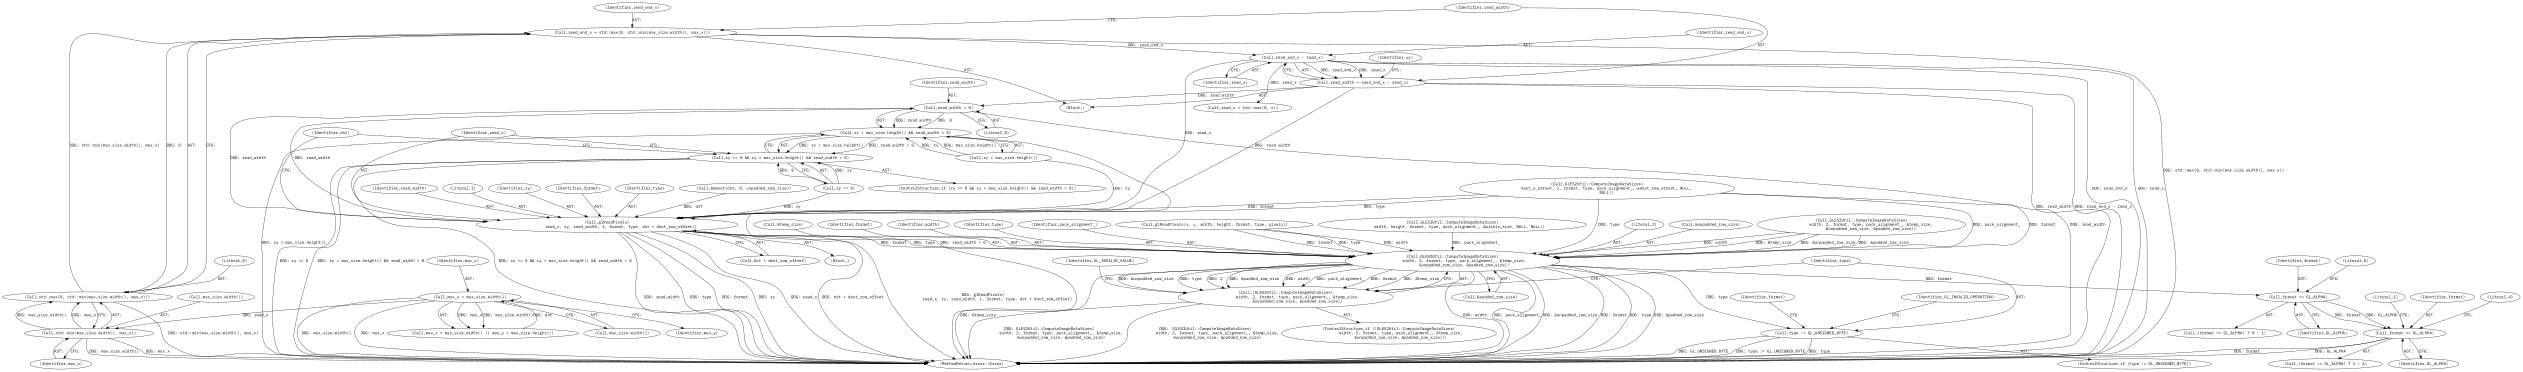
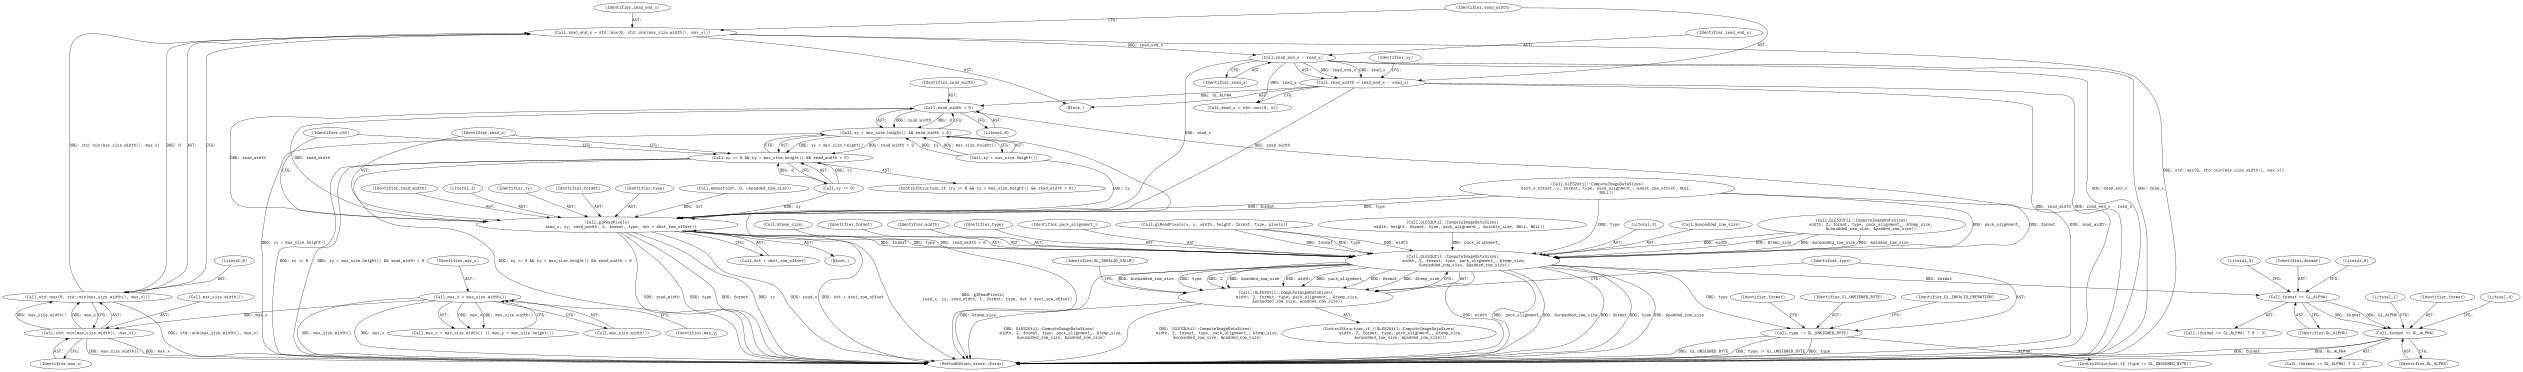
  digraph {
    fontname="IBM Plex Mono"
    node [fontname="IBM Plex Mono"]
    edge [fontname="IBM Plex Mono"]
    n1 [label="(Call,read_end_x = std::max(0, std::min(max_size.width(), max_x)))"]
    n2 [label="(Call,std::max(0, std::min(max_size.width(), max_x)))"]
    n3 [label="(Call,read_end_x - read_x)"]
    n4 [label="(Block,)"]
    n5 [label="(MethodReturn,error::Error)"]
    n6 [label="(Call,std::min(max_size.width(), max_x))"]
    n7 [label="(Call,read_width = read_end_x - read_x)"]
    n8 [label="(Call,glReadPixels(\n            read_x, ry, read_width, 1, format, type, dst + dest_row_offset))"]
    n9 [label="(Identifier,read_x)"]
    n10 [label="(Call,read_x = std::max(0, x))"]
    n11 [label="(Identifier,max_x)"]
    n12 [label="(Call,max_x > max_size.width())"]
    n13 [label="(Call,max_x > max_size.width() || max_y > max_size.height())"]
    n14 [label="(Call,max_size.width())"]
    n15 [label="(Call,read_width > 0)"]
    n16 [label="(Call,GLES2Util::ComputeImageDataSizes(\n          width, 2, format, type, pack_alignment_, &temp_size,\n          &unpadded_row_size, &padded_row_size))"]
    n17 [label="(Call,dst + dest_row_offset)"]
    n18 [label="(Block,)"]
    n19 [label="(Call,ry < max_size.height() && read_width > 0)"]
    n20 [label="(Literal,0)"]
    n21 [label="(Call,ry >= 0 && ry < max_size.height() && read_width > 0)"]
    n22 [label="(Call,ry < max_size.height())"]
    n23 [label="(ControlStructure,if (ry >= 0 && ry < max_size.height() && read_width > 0))"]
    n24 [label="(Call,ry >= 0)"]
    n25 [label="(Call,!GLES2Util::ComputeImageDataSizes(\n          width, 2, format, type, pack_alignment_, &temp_size,\n          &unpadded_row_size, &padded_row_size))"]
    n26 [label="(Call,type != GL_UNSIGNED_BYTE)"]
    n27 [label="(Call,format == GL_ALPHA)"]
-   n28 [label="(Call,&padded_row_size)"]
    n29 [label="(ControlStructure,if (!GLES2Util::ComputeImageDataSizes(\n          width, 2, format, type, pack_alignment_, &temp_size,\n          &unpadded_row_size, &padded_row_size)))"]
    n30 [label="(ControlStructure,if (type != GL_UNSIGNED_BYTE))"]
    n31 [label="(Call,format == GL_ALPHA)"]
-   n32 [label="(Call,(format == GL_ALPHA) ? 0 : 1)"]
+   n32 [label="(Call,(format == GL_ALPHA) ? 0 : 3)"]
    n33 [label="(Identifier,GL_ALPHA)"]
+   n34 [label="(Identifier,GL_UNSIGNED_BYTE)"]
    n35 [label="(Call,(format == GL_ALPHA) ? 1 : 4)"]
    n36 [label="(Identifier,GL_ALPHA)"]
    n37 [label="(Call,&temp_size)"]
    n38 [label="(Identifier,format)"]
    n39 [label="(Identifier,format)"]
    n40 [label="(Literal,0)"]
    n41 [label="(Identifier,read_width)"]
    n42 [label="(Identifier,read_width)"]
    n43 [label="(Literal,1)"]
    n44 [label="(Identifier,width)"]
    n45 [label="(Identifier,type)"]
    n46 [label="(Identifier,pack_alignment_)"]
    n47 [label="(Call,max_size.width())"]
    n48 [label="(Literal,1)"]
    n49 [label="(Literal,0)"]
    n50 [label="(Call,glReadPixels(x, y, width, height, format, type, pixels))"]
    n51 [label="(Identifier,max_y)"]
    n52 [label="(Identifier,read_end_x)"]
    n53 [label="(Identifier,format)"]
    n54 [label="(Literal,4)"]
    n55 [label="(Identifier,max_x)"]
    n56 [label="(Identifier,GL_INVALID_OPERATION)"]
    n57 [label="(Identifier,yy)"]
    n58 [label="(Call,GLES2Util::ComputeImageDataSizes(\n      width, height, format, type, pack_alignment_, &pixels_size, NULL, NULL))"]
+   n59 [label="(Literal,3)"]
    n60 [label="(Identifier,ry)"]
    n61 [label="(Identifier,read_end_x)"]
    n62 [label="(Identifier,type)"]
    n63 [label="(Identifier,read_width)"]
    n64 [label="(Identifier,format)"]
    n65 [label="(Identifier,type)"]
    n66 [label="(Call,GLES2Util::ComputeImageDataSizes(\n        dest_x_offset, 1, format, type, pack_alignment_, &dest_row_offset, NULL,\n        NULL))"]
    n67 [label="(Call,memset(dst, 0, unpadded_row_size))"]
    n68 [label="(Literal,2)"]
    n69 [label="(Identifier,format)"]
    n70 [label="(Identifier,dst)"]
    n71 [label="(Identifier,read_x)"]
    n72 [label="(Call,&unpadded_row_size)"]
    n73 [label="(Identifier,GL_INVALID_VALUE)"]
    n74 [label="(Call,GLES2Util::ComputeImageDataSizes(\n        width, 2, format, type, pack_alignment_, &temp_size,\n        &unpadded_row_size, &padded_row_size))"]
    n1 -> n2 [label="CFG: "]
    n1 -> n3 [label="DDG: read_end_x"]
    n1 -> n4 [label="AST: "]
    n1 -> n5 [label="DDG: std::max(0, std::min(max_size.width(), max_x))"]
    n2 -> n1 [label="AST: "]
    n2 -> n1 [label="DDG: 0"]
    n2 -> n1 [label="DDG: std::min(max_size.width(), max_x)"]
-   n2 -> n5 [label="DDG: std::min(max_size.width(), max_x)"]
+   n2 -> n5 [label="DDG: std::end(max_size.width(), max_x)"]
    n2 -> n6 [label="CFG: "]
    n3 -> n5 [label="DDG: read_end_x"]
    n3 -> n5 [label="DDG: read_x"]
    n3 -> n7 [label="AST: "]
    n3 -> n7 [label="DDG: read_end_x"]
    n3 -> n7 [label="DDG: read_x"]
    n3 -> n8 [label="DDG: read_x"]
    n3 -> n9 [label="CFG: "]
    n3 -> n10 [label="DDG: read_x"]
    n6 -> n2 [label="AST: "]
    n6 -> n2 [label="DDG: max_size.width()"]
    n6 -> n2 [label="DDG: max_x"]
    n6 -> n5 [label="DDG: max_size.width()"]
    n6 -> n5 [label="DDG: max_x"]
    n6 -> n11 [label="CFG: "]
-   n7 -> n3 [label="CFG: "]
+   n7 -> n10 [label="CFG: "]
    n7 -> n4 [label="AST: "]
    n7 -> n5 [label="DDG: read_end_x - read_x"]
    n7 -> n5 [label="DDG: read_width"]
    n7 -> n8 [label="DDG: read_width"]
-   n7 -> n15 [label="DDG: read_width"]
+   n7 -> n15 [label="DDG: GL_ALPHA"]
    n8 -> n5 [label="DDG: dst + dest_row_offset"]
    n8 -> n5 [label="DDG: glReadPixels(\n            read_x, ry, read_width, 1, format, type, dst + dest_row_offset)"]
    n8 -> n5 [label="DDG: read_width"]
    n8 -> n5 [label="DDG: type"]
    n8 -> n5 [label="DDG: format"]
    n8 -> n5 [label="DDG: ry"]
    n8 -> n5 [label="DDG: read_x"]
    n8 -> n15 [label="DDG: read_width"]
    n8 -> n16 [label="DDG: format"]
    n8 -> n16 [label="DDG: type"]
    n8 -> n17 [label="CFG: "]
    n8 -> n18 [label="AST: "]
    n9 -> n3 [label="AST: "]
    n11 -> n6 [label="AST: "]
    n12 -> n5 [label="DDG: max_size.width()"]
    n12 -> n5 [label="DDG: max_x"]
-   n12 -> n6 [label="DDG: read_x"]
+   n12 -> n6 [label="DDG: max_x"]
    n12 -> n13 [label="AST: "]
    n12 -> n13 [label="DDG: max_x"]
    n12 -> n13 [label="DDG: max_size.width()"]
    n12 -> n14 [label="CFG: "]
-   n13 -> n12 [label="DDG: dst"]
+   n13 -> n12 [label="CFG: "]
    n14 -> n12 [label="AST: "]
    n15 -> n5 [label="DDG: read_width"]
    n15 -> n8 [label="DDG: read_width"]
    n15 -> n19 [label="AST: "]
    n15 -> n19 [label="DDG: read_width"]
    n15 -> n19 [label="DDG: 0"]
    n15 -> n20 [label="CFG: "]
    n16 -> n5 [label="DDG: width"]
    n16 -> n5 [label="DDG: pack_alignment_"]
    n16 -> n5 [label="DDG: &unpadded_row_size"]
    n16 -> n5 [label="DDG: format"]
    n16 -> n5 [label="DDG: type"]
    n16 -> n5 [label="DDG: &padded_row_size"]
    n16 -> n5 [label="DDG: &temp_size"]
    n16 -> n25 [label="AST: "]
    n16 -> n25 [label="DDG: &unpadded_row_size"]
    n16 -> n25 [label="DDG: type"]
    n16 -> n25 [label="DDG: 2"]
    n16 -> n25 [label="DDG: &padded_row_size"]
    n16 -> n25 [label="DDG: width"]
    n16 -> n25 [label="DDG: pack_alignment_"]
    n16 -> n25 [label="DDG: format"]
    n16 -> n25 [label="DDG: &temp_size"]
    n16 -> n26 [label="DDG: type"]
    n16 -> n27 [label="DDG: format"]
-   n16 -> n28 [label="CFG: "]
    n17 -> n8 [label="AST: "]
    n19 -> n5 [label="DDG: read_width > 0"]
    n19 -> n5 [label="DDG: ry < max_size.height()"]
+   n19 -> n15 [label="CFG: "]
    n19 -> n21 [label="AST: "]
    n19 -> n21 [label="DDG: ry < max_size.height()"]
    n19 -> n21 [label="DDG: read_width > 0"]
    n19 -> n22 [label="CFG: "]
    n20 -> n15 [label="AST: "]
    n21 -> n5 [label="DDG: ry >= 0"]
    n21 -> n5 [label="DDG: ry < max_size.height() && read_width > 0"]
    n21 -> n5 [label="DDG: ry >= 0 && ry < max_size.height() && read_width > 0"]
    n21 -> n19 [label="CFG: "]
    n21 -> n23 [label="AST: "]
    n21 -> n24 [label="CFG: "]
    n22 -> n8 [label="DDG: ry"]
    n22 -> n19 [label="AST: "]
    n22 -> n19 [label="DDG: ry"]
    n22 -> n19 [label="DDG: max_size.height()"]
    n24 -> n8 [label="DDG: ry"]
    n24 -> n21 [label="AST: "]
    n24 -> n21 [label="DDG: ry"]
    n24 -> n21 [label="DDG: 0"]
    n25 -> n5 [label="DDG: GLES2Util::ComputeImageDataSizes(\n          width, 2, format, type, pack_alignment_, &temp_size,\n          &unpadded_row_size, &padded_row_size)"]
    n25 -> n5 [label="DDG: !GLES2Util::ComputeImageDataSizes(\n          width, 2, format, type, pack_alignment_, &temp_size,\n          &unpadded_row_size, &padded_row_size)"]
    n25 -> n16 [label="CFG: "]
    n25 -> n29 [label="AST: "]
    n26 -> n5 [label="DDG: type != GL_UNSIGNED_BYTE"]
    n26 -> n5 [label="DDG: type"]
    n26 -> n5 [label="DDG: GL_UNSIGNED_BYTE"]
-   n26 -> n30 [label="AST: "]
+   n26 -> n30 [label="ALPHA: "]
    n27 -> n31 [label="DDG: format"]
    n27 -> n31 [label="DDG: GL_ALPHA"]
    n27 -> n32 [label="AST: "]
    n27 -> n33 [label="CFG: "]
-   n28 -> n16 [label="AST: "]
    n31 -> n5 [label="DDG: format"]
    n31 -> n5 [label="DDG: GL_ALPHA"]
    n31 -> n35 [label="AST: "]
    n31 -> n36 [label="CFG: "]
    n33 -> n27 [label="AST: "]
+   n34 -> n26 [label="AST: "]
    n36 -> n31 [label="AST: "]
    n37 -> n16 [label="AST: "]
    n38 -> n16 [label="AST: "]
    n39 -> n27 [label="AST: "]
    n40 -> n27 [label="CFG: "]
    n41 -> n15 [label="AST: "]
    n42 -> n8 [label="AST: "]
    n43 -> n31 [label="CFG: "]
    n44 -> n16 [label="AST: "]
    n45 -> n16 [label="AST: "]
    n46 -> n16 [label="AST: "]
    n47 -> n6 [label="AST: "]
    n48 -> n8 [label="AST: "]
    n49 -> n2 [label="AST: "]
    n50 -> n16 [label="DDG: width"]
    n50 -> n16 [label="DDG: format"]
    n50 -> n16 [label="DDG: type"]
-   n12 -> n51 [label="CFG: "]
+   n51 -> n12 [label="CFG: "]
    n52 -> n3 [label="AST: "]
    n53 -> n31 [label="AST: "]
    n54 -> n31 [label="CFG: "]
    n55 -> n12 [label="AST: "]
    n56 -> n26 [label="CFG: "]
    n57 -> n7 [label="CFG: "]
    n58 -> n16 [label="DDG: pack_alignment_"]
+   n59 -> n27 [label="CFG: "]
    n60 -> n8 [label="AST: "]
    n61 -> n1 [label="AST: "]
    n62 -> n25 [label="CFG: "]
    n62 -> n26 [label="AST: "]
    n63 -> n1 [label="CFG: "]
    n63 -> n7 [label="AST: "]
    n64 -> n8 [label="AST: "]
    n65 -> n8 [label="AST: "]
    n66 -> n8 [label="DDG: format"]
    n66 -> n8 [label="DDG: type"]
    n66 -> n16 [label="DDG: format"]
    n66 -> n16 [label="DDG: type"]
    n66 -> n16 [label="DDG: pack_alignment_"]
    n67 -> n8 [label="DDG: dst"]
    n68 -> n16 [label="AST: "]
    n69 -> n26 [label="CFG: "]
    n70 -> n8 [label="CFG: "]
    n70 -> n21 [label="CFG: "]
    n71 -> n8 [label="AST: "]
    n71 -> n21 [label="CFG: "]
    n72 -> n16 [label="AST: "]
    n73 -> n25 [label="CFG: "]
    n74 -> n16 [label="DDG: width"]
    n74 -> n16 [label="DDG: &temp_size"]
    n74 -> n16 [label="DDG: &unpadded_row_size"]
    n74 -> n16 [label="DDG: &padded_row_size"]
  }
